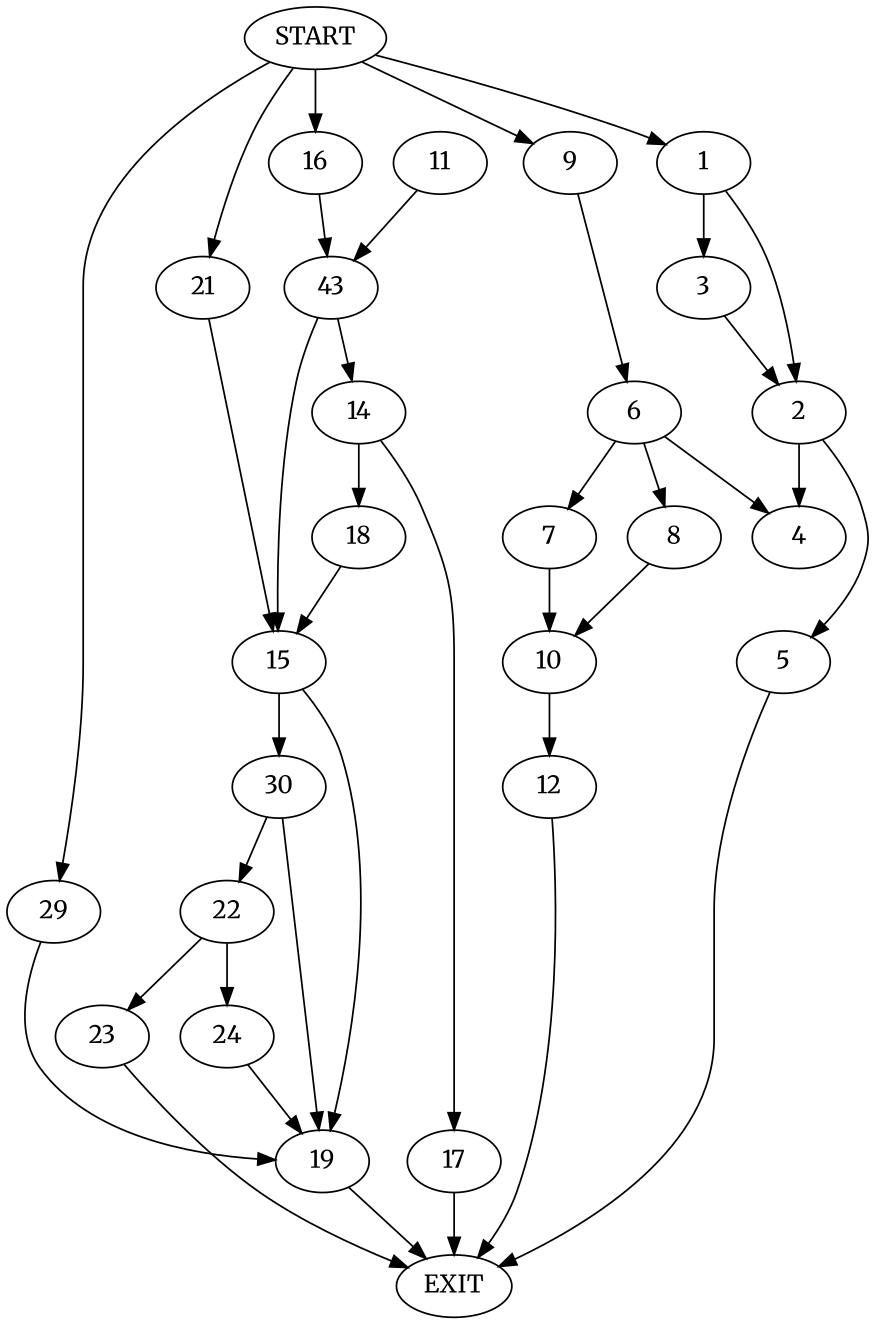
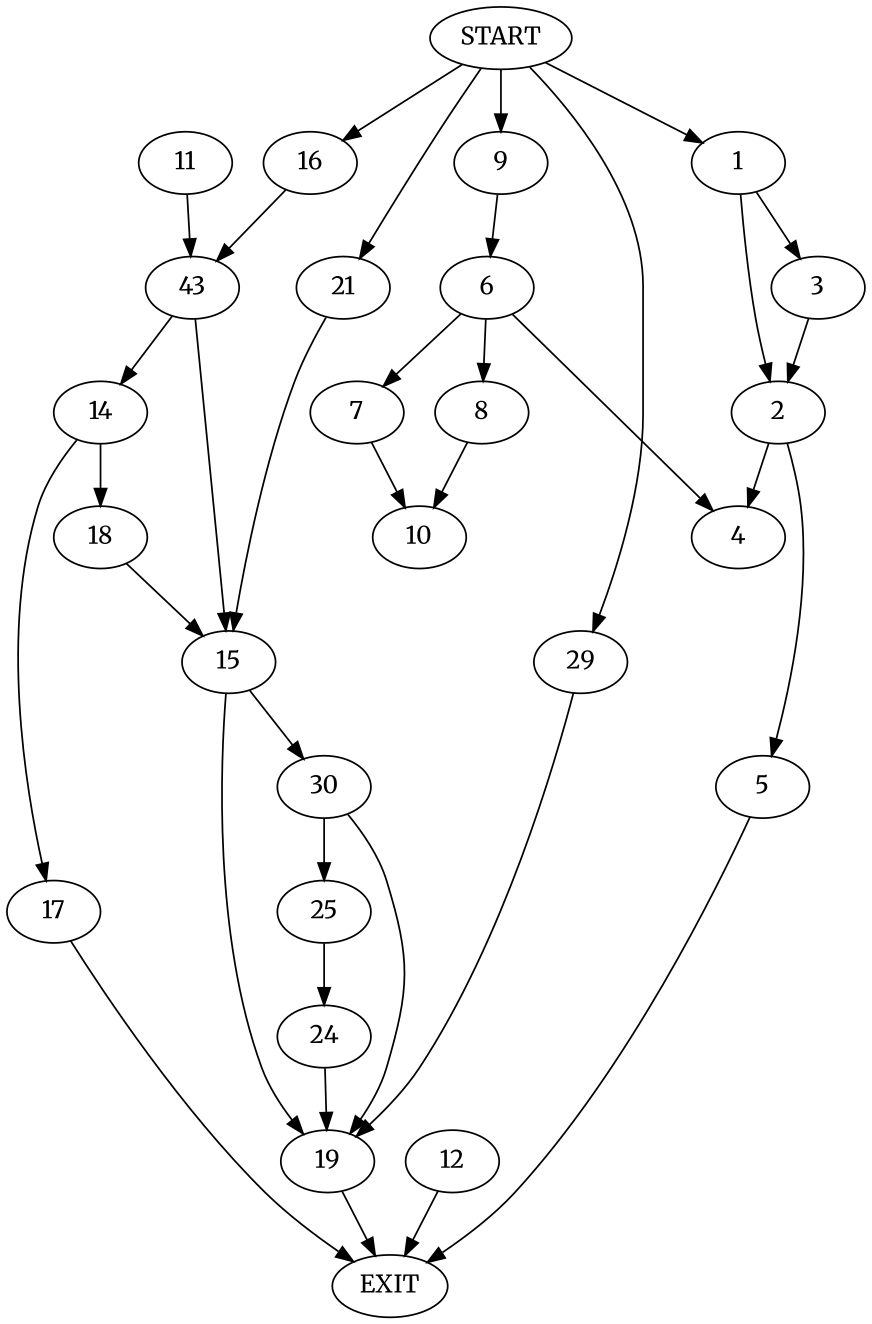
  digraph {
    fontname=Merriweather
    node [fontname=Merriweather]
    edge [fontname=Merriweather]
    n1 [label=START]
    1
    9
    16
    21
    n6 [label=29]
    2
    3
    6
    n10 [label=43]
    15
    19
    n13 [label=EXIT]
    4
    5
    7
    8
    10
    12
    11
    14
    17
    18
    n24 [label=30]
-   22
-   23
+   22 [label=25]
    24
    n1 -> 1
    n1 -> 9
    n1 -> 16
    n1 -> 21
    n1 -> n6
    1 -> 2
    1 -> 3
    9 -> 6
    16 -> n10
    21 -> 15
    n6 -> 19
    2 -> 4
    2 -> 5
    3 -> 2
    6 -> 4
    6 -> 7
    6 -> 8
    n10 -> 15
    n10 -> 14
    15 -> 19
    15 -> n24
    19 -> n13
    5 -> n13
    7 -> 10
    8 -> 10
-   10 -> 12
    12 -> n13
    11 -> n10
    14 -> 17
    14 -> 18
    17 -> n13
    18 -> 15
    n24 -> 19
    n24 -> 22
-   22 -> 23
    22 -> 24
-   23 -> n13
    24 -> 19
  }
